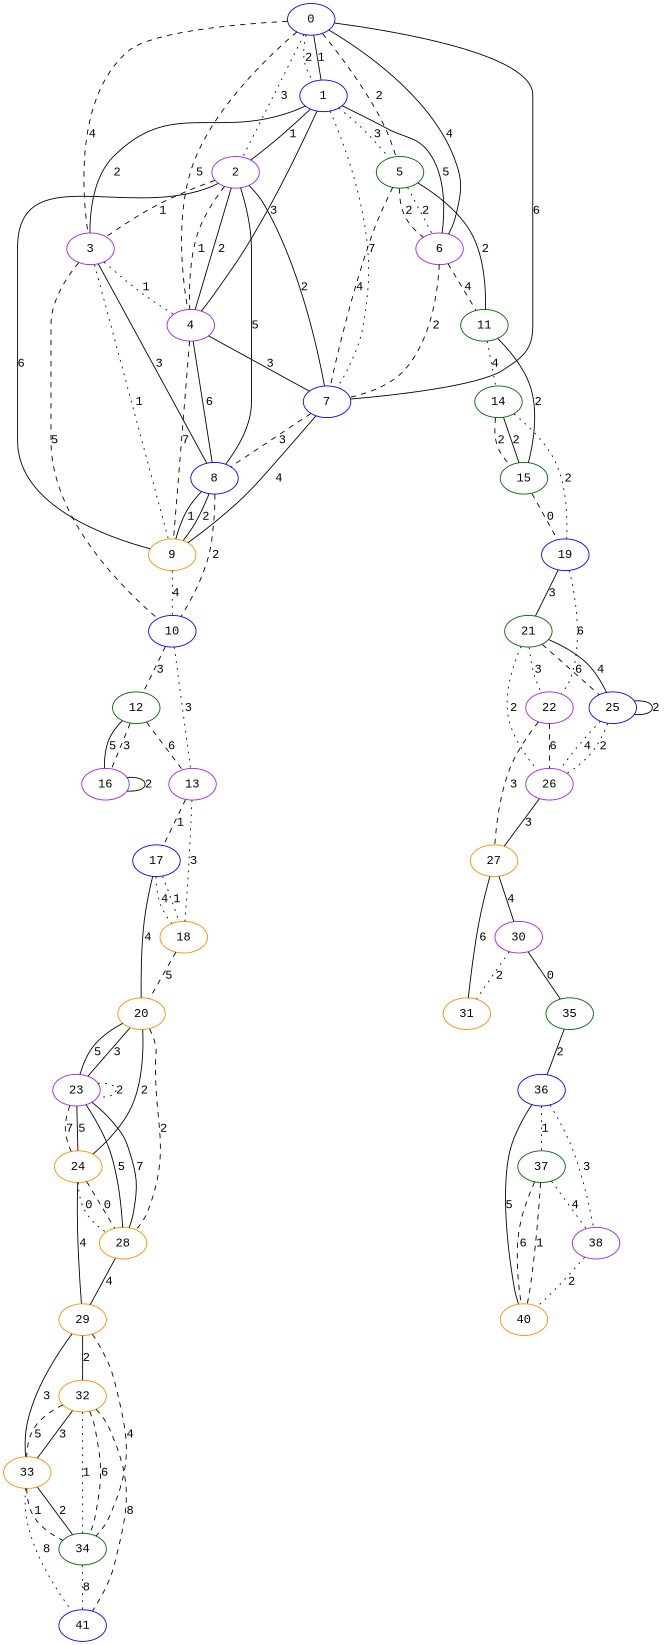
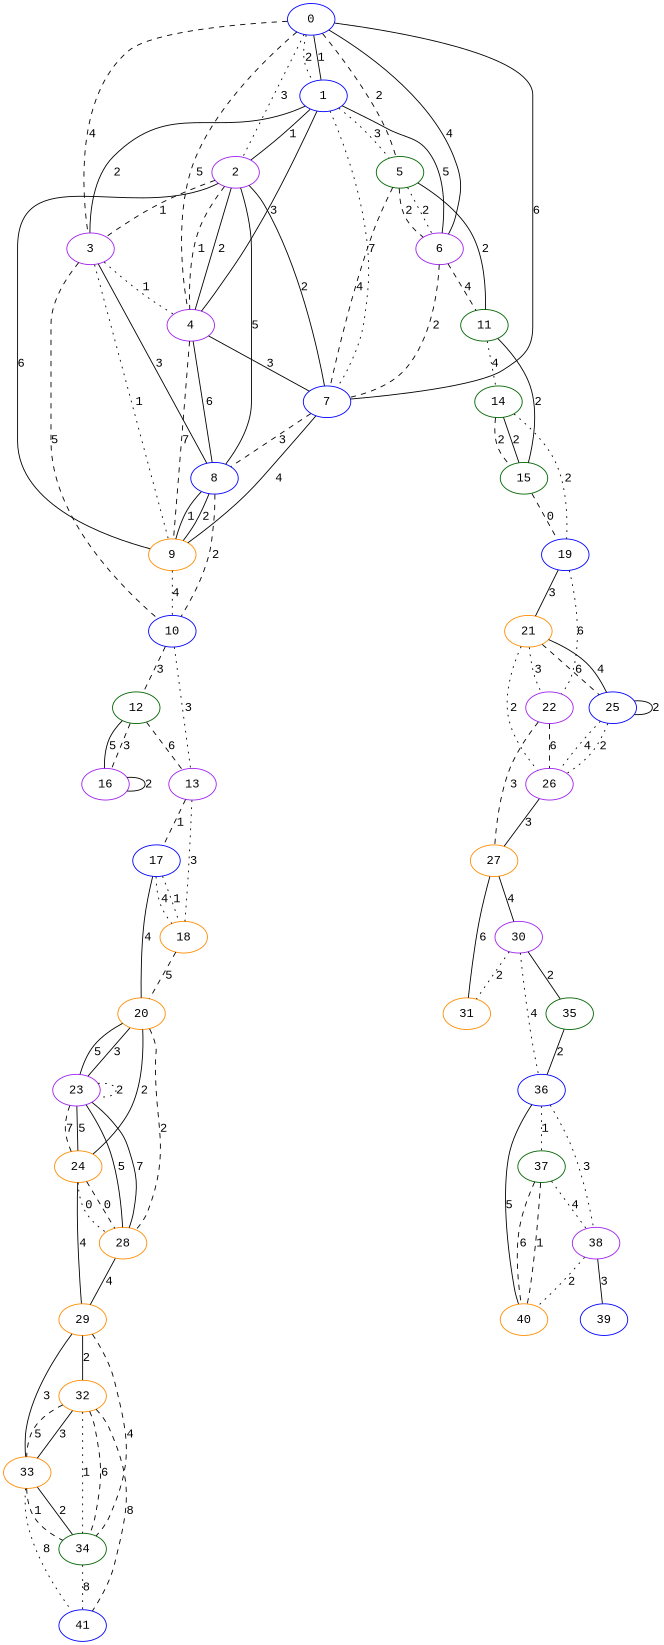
  graph {
    fontname="Liberation Mono"
    node [color=blue fontname="Liberation Mono" weight=1]
    edge [fontname="Liberation Mono" style=solid]
    0
    1
    2 [color=purple]
    3 [color=purple]
    4 [color=purple]
    5 [color=darkgreen]
    6 [color=purple]
    7
    8
    9 [color=darkorange]
    10
    11 [color=darkgreen]
    12 [color=darkgreen]
    13 [color=purple]
    14 [color=darkgreen]
    15 [color=darkgreen]
    16 [color=purple weight=2]
    17
    18 [color=darkorange weight=2]
    19
    20 [color=darkorange]
-   21 [color=darkgreen]
+   21 [color=darkorange]
    22 [color=purple]
    23 [color=purple weight=2]
    24 [color=darkorange]
    28 [color=darkorange]
    25 [weight=2]
    26 [color=purple]
    27 [color=darkorange]
    29 [color=darkorange]
    30 [color=purple]
    31 [color=darkorange]
    32 [color=darkorange]
    33 [color=darkorange]
    34 [color=darkgreen]
    35 [color=darkgreen]
    36
    41 [weight=4]
    37 [color=darkgreen]
    38 [color=purple]
    40 [color=darkorange]
+   39
    0 -- 1 [label=1]
    0 -- 1 [label=2 style=dotted]
    0 -- 2 [label=3 style=dotted]
    0 -- 3 [label=4 style=dashed]
    0 -- 4 [label=5 style=dashed]
    0 -- 5 [label=2 style=dashed]
    0 -- 6 [label=4]
    0 -- 7 [label=6]
    1 -- 2 [label=1]
    1 -- 3 [label=2]
    1 -- 4 [label=3]
    1 -- 5 [label=3 style=dotted]
    1 -- 6 [label=5]
    1 -- 7 [label=7 style=dotted]
    2 -- 3 [label=1 style=dashed]
    2 -- 4 [label=2]
    2 -- 4 [label=1 style=dashed]
    2 -- 7 [label=2]
    2 -- 8 [label=5]
    2 -- 9 [label=6]
    3 -- 4 [label=1 style=dotted]
    3 -- 8 [label=3]
    3 -- 9 [label=1 style=dotted]
    3 -- 10 [label=5 style=dashed]
    4 -- 7 [label=3]
    4 -- 8 [label=6]
    4 -- 9 [label=7 style=dashed]
    5 -- 6 [label=2 style=dotted]
    5 -- 6 [label=2 style=dashed]
    5 -- 7 [label=4 style=dashed]
    5 -- 11 [label=2]
    6 -- 7 [label=2 style=dashed]
    6 -- 11 [label=4 style=dashed]
    7 -- 8 [label=3 style=dashed]
    7 -- 9 [label=4]
    8 -- 9 [label=2]
    8 -- 9 [label=1]
    8 -- 10 [label=2 style=dashed]
    9 -- 10 [label=4 style=dotted]
    10 -- 12 [label=3 style=dashed]
    10 -- 13 [label=3 style=dotted]
    11 -- 14 [label=4 style=dotted]
    11 -- 15 [label=2]
    12 -- 13 [label=6 style=dashed]
    12 -- 16 [label=5]
    12 -- 16 [label=3 style=dashed]
    13 -- 17 [label=1 style=dashed]
    13 -- 18 [label=3 style=dotted]
    14 -- 15 [label=2]
    14 -- 15 [label=2 style=dashed]
    14 -- 19 [label=2 style=dotted]
    15 -- 19 [label=0 style=dashed]
    16 -- 16 [label=2]
    17 -- 18 [label=4 style=dotted]
    17 -- 18 [label=1 style=dotted]
    17 -- 20 [label=4]
    18 -- 20 [label=5 style=dashed]
    19 -- 21 [label=3]
    19 -- 22 [label=6 style=dotted]
    20 -- 23 [label=3]
    20 -- 23 [label=5]
    20 -- 24 [label=2]
    20 -- 28 [label=2 style=dashed]
    21 -- 22 [label=3 style=dotted]
    21 -- 25 [label=6 style=dashed]
    21 -- 25 [label=4]
    21 -- 26 [label=2 style=dotted]
    22 -- 26 [label=6 style=dashed]
    22 -- 27 [label=3 style=dashed]
    23 -- 23 [label=2 style=dotted]
    23 -- 24 [label=5]
    23 -- 24 [label=7 style=dashed]
    23 -- 28 [label=5]
    23 -- 28 [label=7]
    24 -- 28 [label=0 style=dotted]
    24 -- 28 [label=0 style=dashed]
    24 -- 29 [label=4]
    28 -- 29 [label=4]
    25 -- 25 [label=2]
    25 -- 26 [label=4 style=dotted]
    25 -- 26 [label=2 style=dotted]
    26 -- 27 [label=3]
    27 -- 30 [label=4]
    27 -- 31 [label=6]
    29 -- 32 [label=2]
    29 -- 33 [label=3]
    29 -- 34 [label=4 style=dashed]
    30 -- 31 [label=2 style=dotted]
-   30 -- 35 [label=0]
+   30 -- 35 [label=2]
+   30 -- 36 [label=4 style=dotted]
    32 -- 33 [label=5 style=dashed]
    32 -- 33 [label=3]
    32 -- 34 [label=6 style=dashed]
    32 -- 34 [label=1 style=dotted]
    32 -- 41 [label=8 style=dashed]
    33 -- 34 [label=1 style=dashed]
    33 -- 34 [label=2]
    33 -- 41 [label=8 style=dotted]
    34 -- 41 [label=8 style=dotted]
    35 -- 36 [label=2]
    36 -- 37 [label=1 style=dotted]
    36 -- 38 [label=3 style=dotted]
    36 -- 40 [label=5]
    37 -- 38 [label=4 style=dotted]
    37 -- 40 [label=6 style=dashed]
    37 -- 40 [label=1 style=dashed]
    38 -- 40 [label=2 style=dotted]
+   38 -- 39 [label=3]
  }
